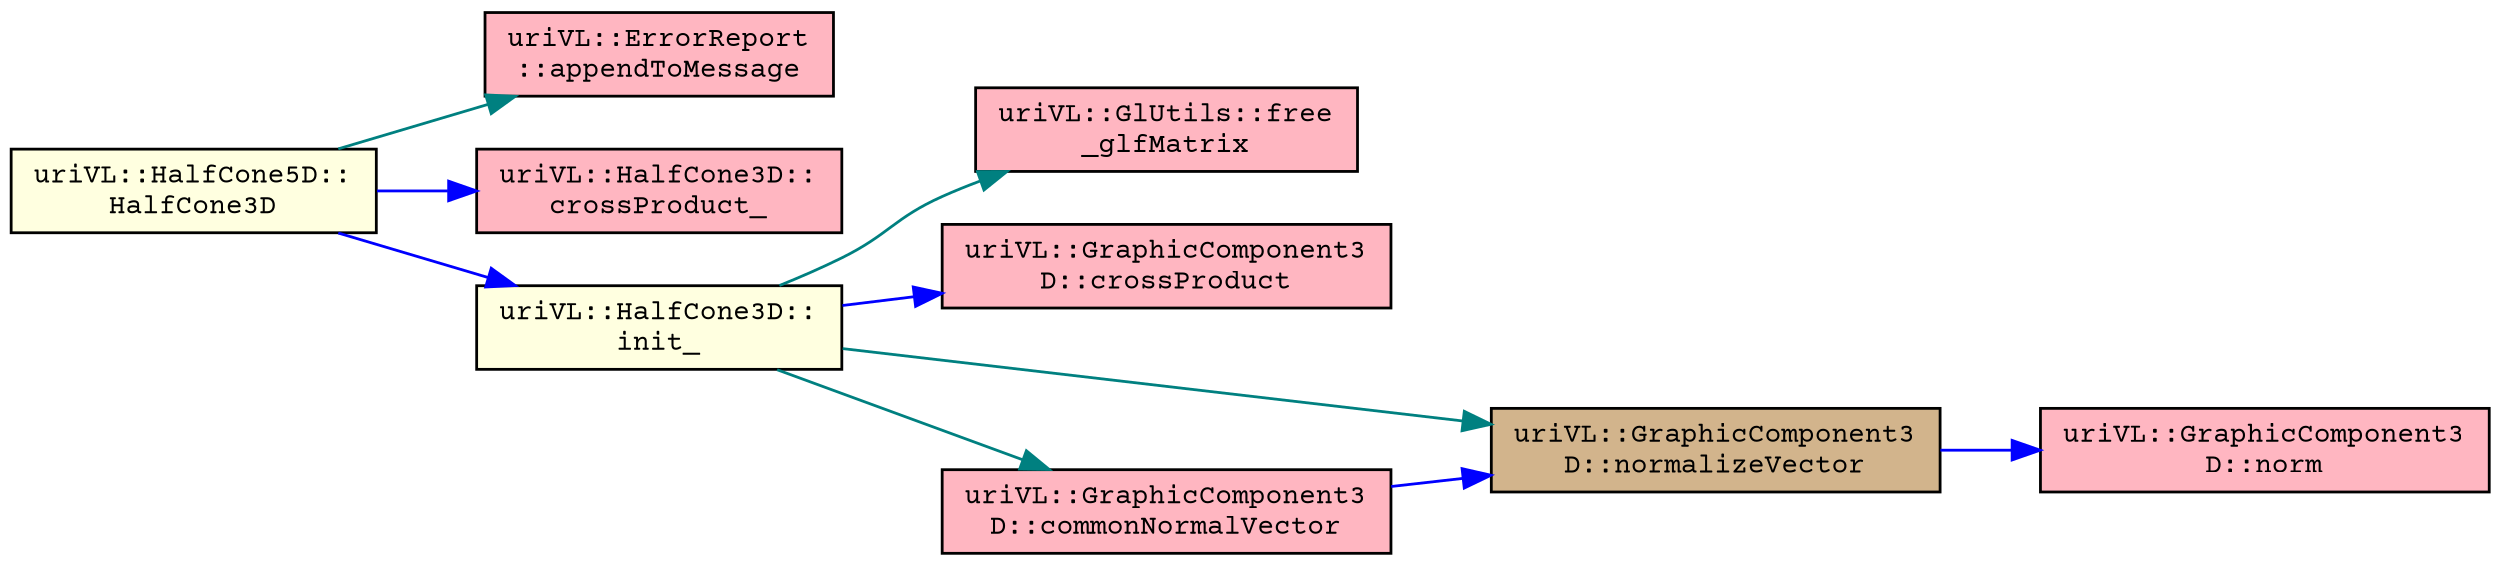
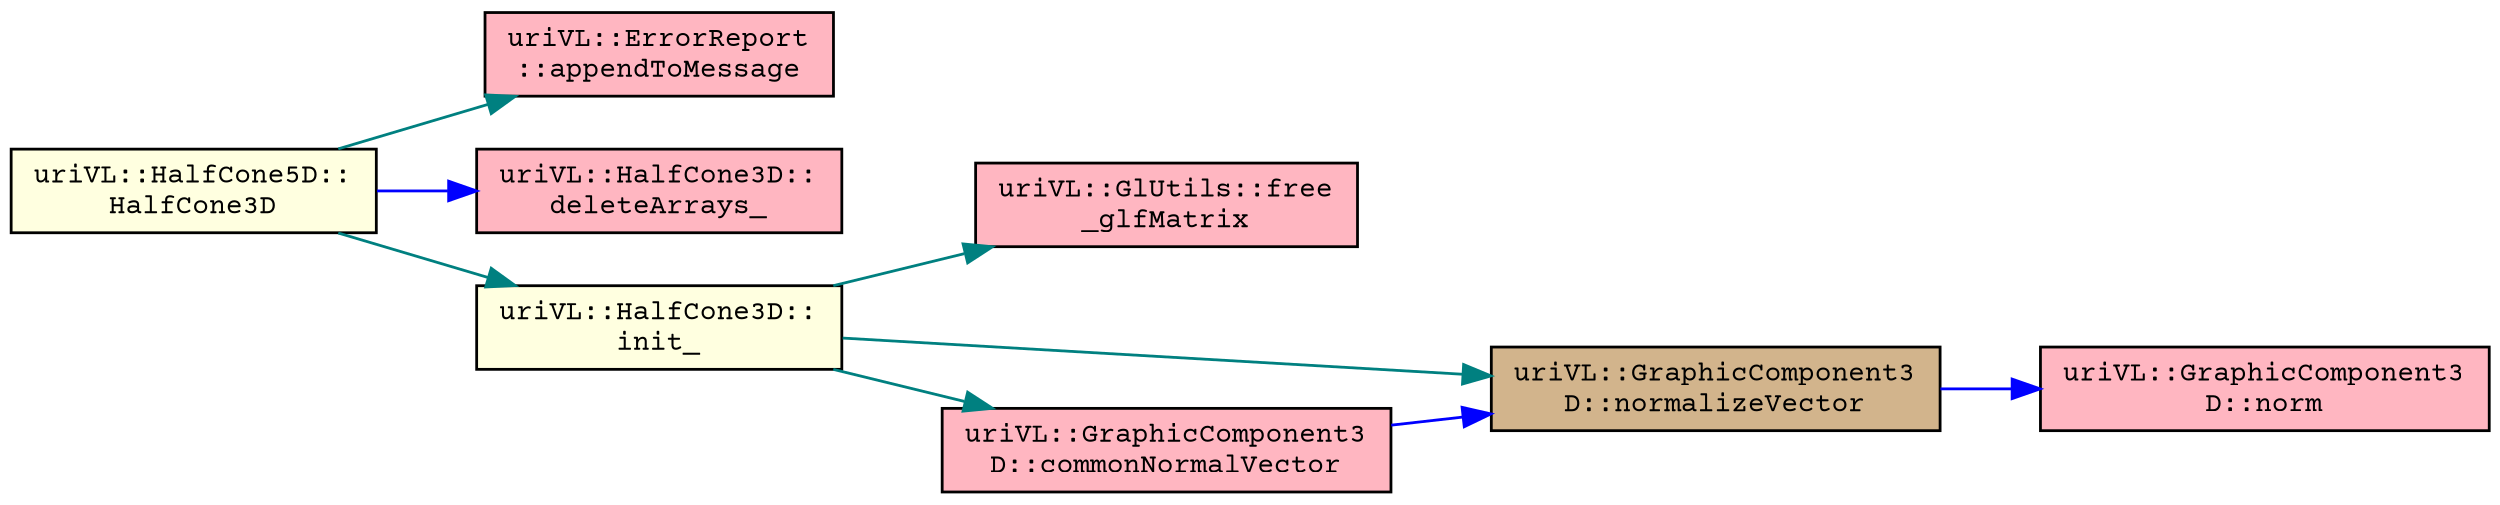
  digraph {
    fontname="Courier Prime"
    rankdir=LR
    node [color=black fillcolor=lightpink fontname="Courier Prime" fontsize=10 shape=record style=filled]
    edge [color=teal fontname="Courier Prime" fontsize=10 labelfontname=Helvetica labelfontsize=10 style=solid]
    n1 [fillcolor=lightyellow fontcolor=black height=0.2 label="uriVL::HalfCone5D::\lHalfCone3D" width=0.4]
    n2 [height=0.2 label="uriVL::ErrorReport\l::appendToMessage" width=0.4]
-   n3 [height=0.2 label="uriVL::HalfCone3D::\lcrossProduct_" width=0.4]
+   n3 [height=0.2 label="uriVL::HalfCone3D::\ldeleteArrays_" width=0.4]
    n4 [fillcolor=lightyellow height=0.2 label="uriVL::HalfCone3D::\linit_" width=0.4]
    n5 [height=0.2 label="uriVL::GlUtils::free\l_glfMatrix" width=0.4]
-   n6 [height=0.2 label="uriVL::GraphicComponent3\lD::crossProduct" width=0.4]
    n7 [fillcolor=tan height=0.2 label="uriVL::GraphicComponent3\lD::normalizeVector" width=0.4]
    n8 [height=0.2 label="uriVL::GraphicComponent3\lD::commonNormalVector" width=0.4]
    n9 [height=0.2 label="uriVL::GraphicComponent3\lD::norm" width=0.4]
    n1 -> n2
    n1 -> n3 [color=blue]
-   n1 -> n4 [color=blue]
+   n1 -> n4
    n4 -> n5
-   n4 -> n6 [color=blue]
    n4 -> n7
    n4 -> n8
    n7 -> n9 [color=blue]
    n8 -> n7 [color=blue]
  }
